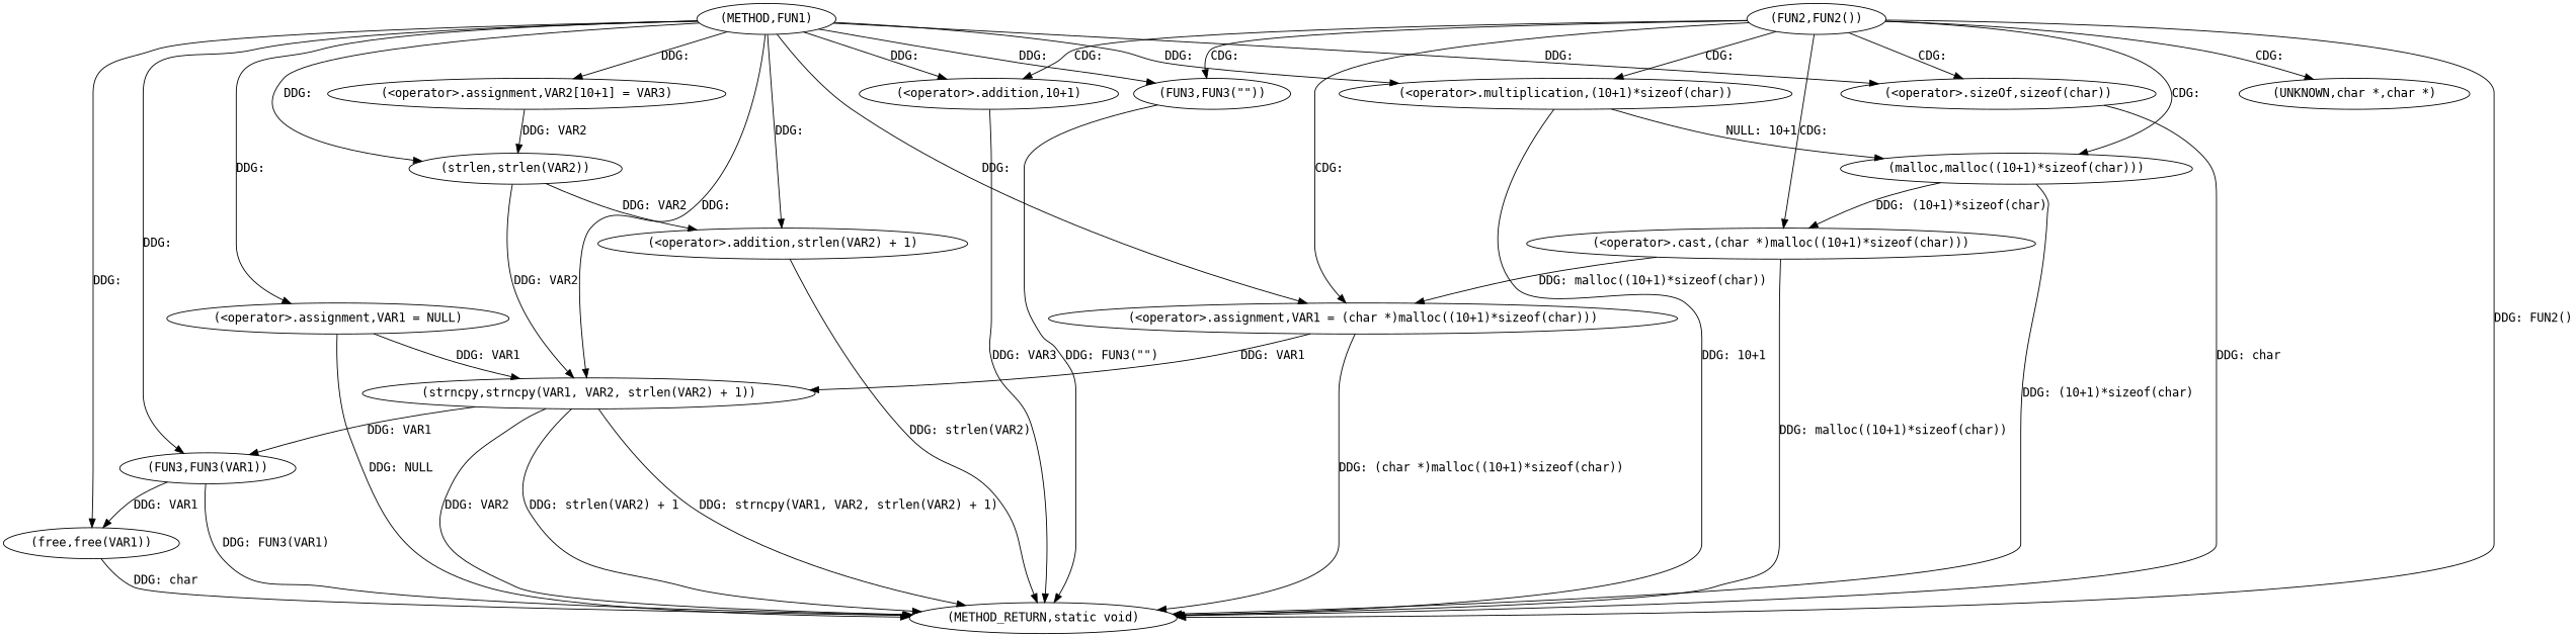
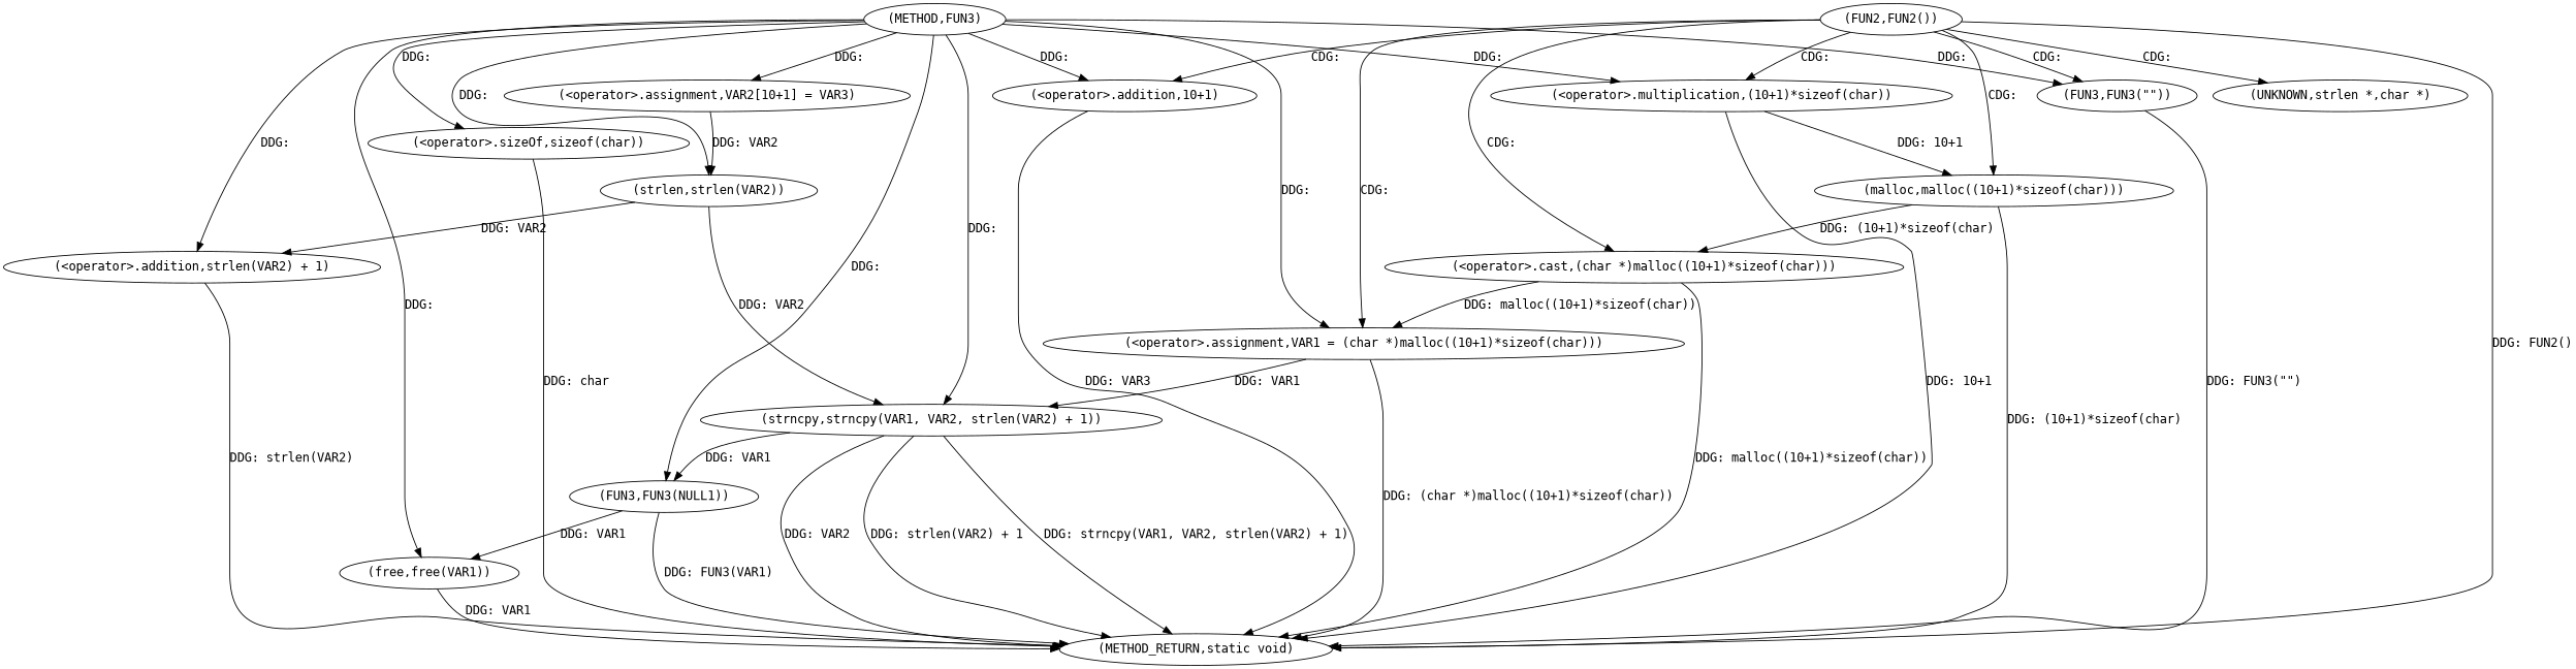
  digraph {
    fontname="DejaVu Sans Mono"
    node [fontname="DejaVu Sans Mono"]
    edge [fontname="DejaVu Sans Mono"]
-   n1 [label="(METHOD,FUN1)"]
-   n2 [label="(<operator>.assignment,VAR1 = NULL)"]
+   n1 [label="(METHOD,FUN3)"]
    n3 [label="(FUN3,FUN3(\"\"))"]
    n4 [label="(<operator>.assignment,VAR1 = (char *)malloc((10+1)*sizeof(char)))"]
    n5 [label="(<operator>.multiplication,(10+1)*sizeof(char))"]
    n6 [label="(<operator>.addition,10+1)"]
    n7 [label="(<operator>.sizeOf,sizeof(char))"]
    n8 [label="(<operator>.assignment,VAR2[10+1] = VAR3)"]
    n9 [label="(strncpy,strncpy(VAR1, VAR2, strlen(VAR2) + 1))"]
    n10 [label="(<operator>.addition,strlen(VAR2) + 1)"]
    n11 [label="(strlen,strlen(VAR2))"]
-   n12 [label="(FUN3,FUN3(VAR1))"]
+   n12 [label="(FUN3,FUN3(NULL1))"]
    n13 [label="(free,free(VAR1))"]
    n14 [label="(METHOD_RETURN,static void)"]
    n15 [label="(FUN2,FUN2())"]
    n16 [label="(<operator>.cast,(char *)malloc((10+1)*sizeof(char)))"]
    n17 [label="(malloc,malloc((10+1)*sizeof(char)))"]
-   n18 [label="(UNKNOWN,char *,char *)"]
-   n1 -> n2 [label="DDG: "]
+   n18 [label="(UNKNOWN,strlen *,char *)"]
    n1 -> n3 [label="DDG: "]
    n1 -> n4 [label="DDG: "]
    n1 -> n5 [label="DDG: "]
    n1 -> n6 [label="DDG: "]
    n1 -> n7 [label="DDG: "]
    n1 -> n8 [label="DDG: "]
    n1 -> n9 [label="DDG: "]
    n1 -> n10 [label="DDG: "]
    n1 -> n11 [label="DDG: "]
    n1 -> n12 [label="DDG: "]
    n1 -> n13 [label="DDG: "]
-   n2 -> n9 [label="DDG: VAR1"]
-   n2 -> n14 [label="DDG: NULL"]
    n3 -> n14 [label="DDG: FUN3(\"\")"]
    n4 -> n9 [label="DDG: VAR1"]
    n4 -> n14 [label="DDG: (char *)malloc((10+1)*sizeof(char))"]
    n5 -> n14 [label="DDG: 10+1"]
-   n5 -> n17 [label="NULL: 10+1"]
+   n5 -> n17 [label="DDG: 10+1"]
    n6 -> n14 [label="DDG: VAR3"]
    n7 -> n14 [label="DDG: char"]
    n8 -> n11 [label="DDG: VAR2"]
    n9 -> n12 [label="DDG: VAR1"]
    n9 -> n14 [label="DDG: VAR2"]
    n9 -> n14 [label="DDG: strlen(VAR2) + 1"]
    n9 -> n14 [label="DDG: strncpy(VAR1, VAR2, strlen(VAR2) + 1)"]
    n10 -> n14 [label="DDG: strlen(VAR2)"]
    n11 -> n9 [label="DDG: VAR2"]
    n11 -> n10 [label="DDG: VAR2"]
    n12 -> n13 [label="DDG: VAR1"]
    n12 -> n14 [label="DDG: FUN3(VAR1)"]
-   n13 -> n14 [label="DDG: char"]
+   n13 -> n14 [label="DDG: VAR1"]
    n15 -> n3 [label="CDG: "]
    n15 -> n4 [label="CDG: "]
    n15 -> n5 [label="CDG: "]
    n15 -> n6 [label="CDG: "]
-   n15 -> n7 [label="CDG: "]
    n15 -> n14 [label="DDG: FUN2()"]
    n15 -> n16 [label="CDG: "]
    n15 -> n17 [label="CDG: "]
    n15 -> n18 [label="CDG: "]
    n16 -> n4 [label="DDG: malloc((10+1)*sizeof(char))"]
    n16 -> n14 [label="DDG: malloc((10+1)*sizeof(char))"]
    n17 -> n14 [label="DDG: (10+1)*sizeof(char)"]
    n17 -> n16 [label="DDG: (10+1)*sizeof(char)"]
  }
